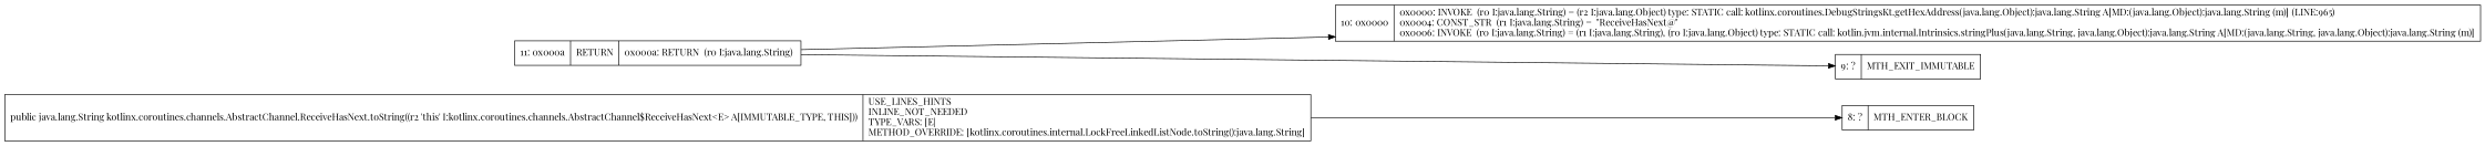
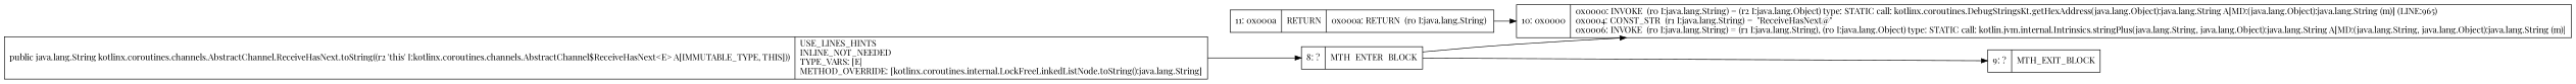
  digraph {
    fontname="Playfair Display"
    rankdir=LR
    node [fontname="Playfair Display" shape=record]
    edge [fontname="Playfair Display"]
    n1 [label="{8\:\ ?|MTH_ENTER_BLOCK\l}"]
    n2 [label="{10\:\ 0x0000|0x0000: INVOKE  (r0 I:java.lang.String) = (r2 I:java.lang.Object) type: STATIC call: kotlinx.coroutines.DebugStringsKt.getHexAddress(java.lang.Object):java.lang.String A[MD:(java.lang.Object):java.lang.String (m)] (LINE:965)\l0x0004: CONST_STR  (r1 I:java.lang.String) =  \"ReceiveHasNext@\" \l0x0006: INVOKE  (r0 I:java.lang.String) = (r1 I:java.lang.String), (r0 I:java.lang.Object) type: STATIC call: kotlin.jvm.internal.Intrinsics.stringPlus(java.lang.String, java.lang.Object):java.lang.String A[MD:(java.lang.String, java.lang.Object):java.lang.String (m)]\l}"]
    n3 [label="{11\:\ 0x000a|RETURN\l|0x000a: RETURN  (r0 I:java.lang.String) \l}"]
-   n4 [label="{9\:\ ?|MTH_EXIT_IMMUTABLE\l}"]
+   n4 [label="{9\:\ ?|MTH_EXIT_BLOCK\l}"]
    n5 [label="{public java.lang.String kotlinx.coroutines.channels.AbstractChannel.ReceiveHasNext.toString((r2 'this' I:kotlinx.coroutines.channels.AbstractChannel$ReceiveHasNext\<E\> A[IMMUTABLE_TYPE, THIS]))  | USE_LINES_HINTS\lINLINE_NOT_NEEDED\lTYPE_VARS: [E]\lMETHOD_OVERRIDE: [kotlinx.coroutines.internal.LockFreeLinkedListNode.toString():java.lang.String]\l}"]
+   n1 -> n2
    n3 -> n2
-   n3 -> n4
+   n1 -> n4
    n5 -> n1
  }
